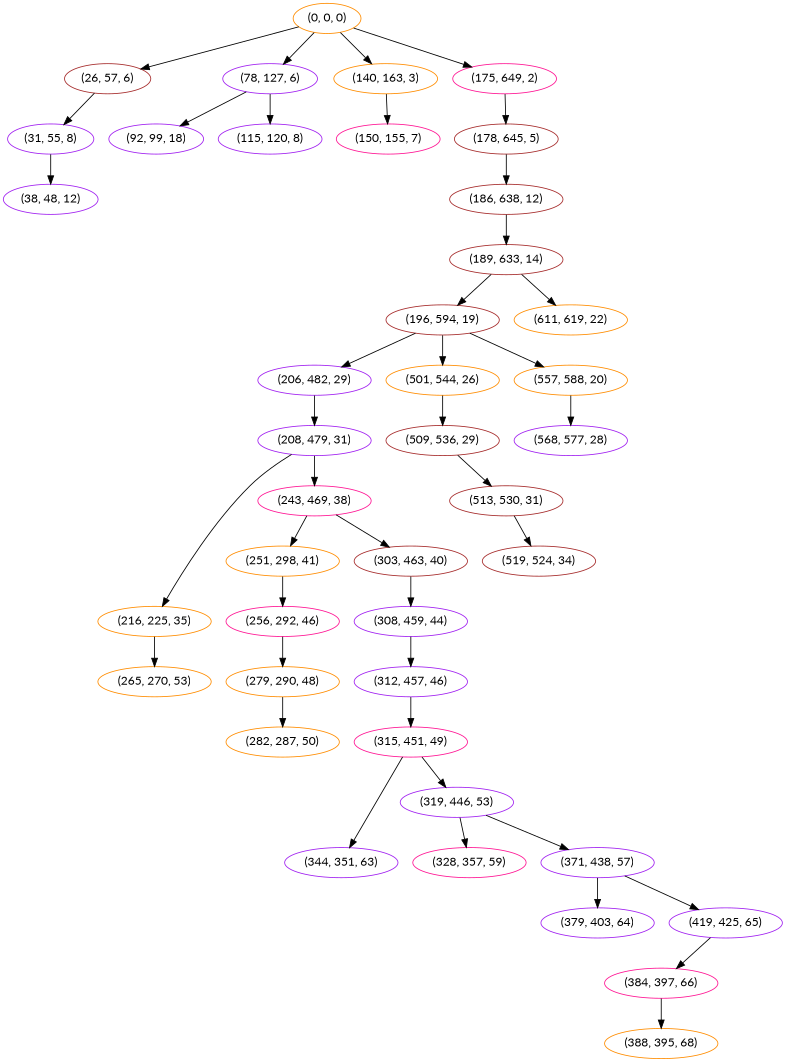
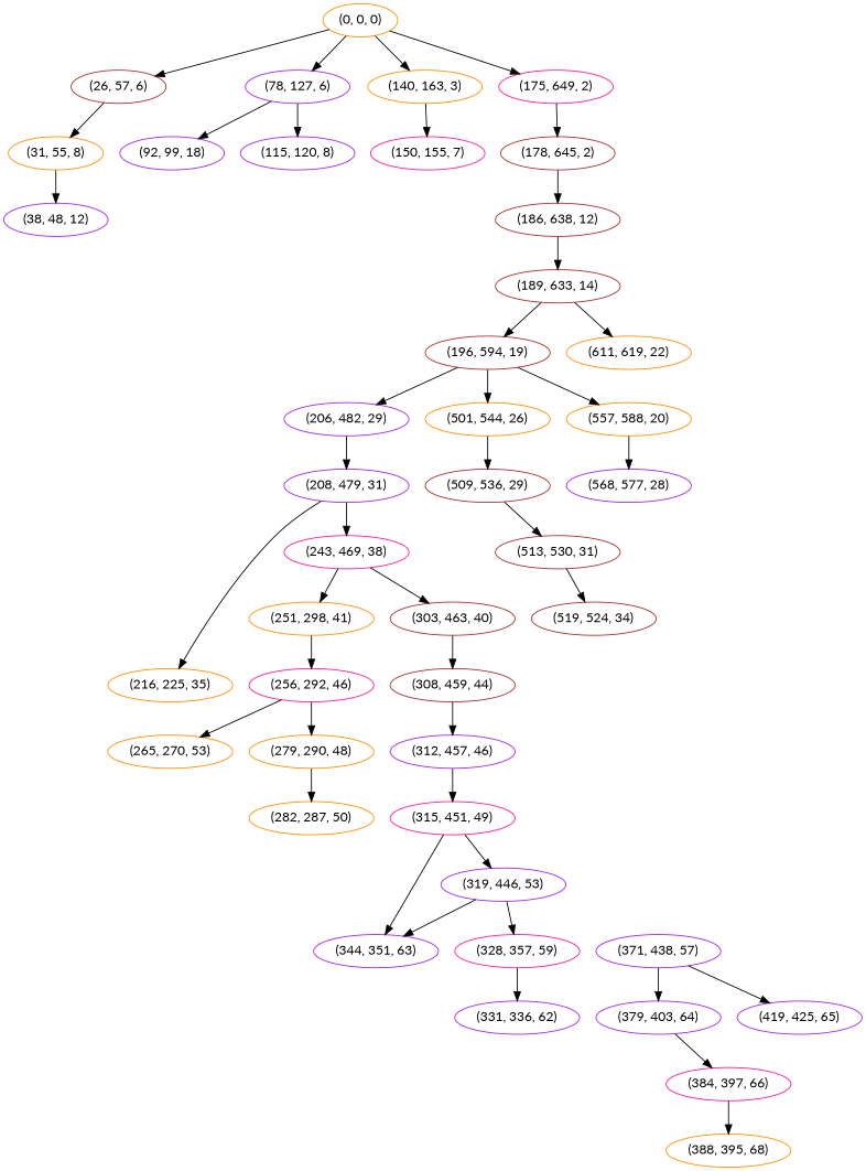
  digraph {
    fontname=Lato
    node [color=purple fontname=Lato]
    edge [fontname=Lato]
    "(0, 0, 0)" [color=darkorange]
    "(26, 57, 6)" [color=brown]
    "(78, 127, 6)"
    "(140, 163, 3)" [color=darkorange]
    "(175, 649, 2)" [color=deeppink]
-   "(31, 55, 8)"
+   "(31, 55, 8)" [color=darkorange]
    "(92, 99, 18)"
    "(115, 120, 8)"
    "(150, 155, 7)" [color=deeppink]
-   "(178, 645, 5)" [color=brown]
+   "(178, 645, 5)" [color=brown label="(178, 645, 2)"]
    "(38, 48, 12)"
    "(186, 638, 12)" [color=brown]
    "(189, 633, 14)" [color=brown]
    "(196, 594, 19)" [color=brown]
    "(611, 619, 22)" [color=darkorange]
    "(206, 482, 29)"
    "(501, 544, 26)" [color=darkorange]
    "(557, 588, 20)" [color=darkorange]
    "(208, 479, 31)"
    "(509, 536, 29)" [color=brown]
    "(568, 577, 28)"
    "(216, 225, 35)" [color=darkorange]
    "(243, 469, 38)" [color=deeppink]
    "(251, 298, 41)" [color=darkorange]
    "(303, 463, 40)" [color=brown]
    "(256, 292, 46)" [color=deeppink]
-   "(308, 459, 44)"
+   "(308, 459, 44)" [color=brown]
    "(265, 270, 53)" [color=darkorange]
    "(279, 290, 48)" [color=darkorange]
    "(282, 287, 50)" [color=darkorange]
    "(312, 457, 46)"
    "(315, 451, 49)" [color=deeppink]
    "(319, 446, 53)"
    "(344, 351, 63)"
    "(328, 357, 59)" [color=deeppink]
    "(371, 438, 57)"
+   "(331, 336, 62)"
    "(379, 403, 64)"
    "(419, 425, 65)"
    "(384, 397, 66)" [color=deeppink]
    "(388, 395, 68)" [color=darkorange]
    "(513, 530, 31)" [color=brown]
    "(519, 524, 34)" [color=brown]
    "(0, 0, 0)" -> "(26, 57, 6)"
    "(0, 0, 0)" -> "(78, 127, 6)"
    "(0, 0, 0)" -> "(140, 163, 3)"
    "(0, 0, 0)" -> "(175, 649, 2)"
    "(26, 57, 6)" -> "(31, 55, 8)"
    "(78, 127, 6)" -> "(92, 99, 18)"
    "(78, 127, 6)" -> "(115, 120, 8)"
    "(140, 163, 3)" -> "(150, 155, 7)"
    "(175, 649, 2)" -> "(178, 645, 5)"
    "(31, 55, 8)" -> "(38, 48, 12)"
    "(178, 645, 5)" -> "(186, 638, 12)"
    "(186, 638, 12)" -> "(189, 633, 14)"
    "(189, 633, 14)" -> "(196, 594, 19)"
    "(189, 633, 14)" -> "(611, 619, 22)"
    "(196, 594, 19)" -> "(206, 482, 29)"
    "(196, 594, 19)" -> "(501, 544, 26)"
    "(196, 594, 19)" -> "(557, 588, 20)"
    "(206, 482, 29)" -> "(208, 479, 31)"
    "(501, 544, 26)" -> "(509, 536, 29)"
    "(557, 588, 20)" -> "(568, 577, 28)"
    "(208, 479, 31)" -> "(216, 225, 35)"
    "(208, 479, 31)" -> "(243, 469, 38)"
    "(509, 536, 29)" -> "(513, 530, 31)"
    "(243, 469, 38)" -> "(251, 298, 41)"
    "(243, 469, 38)" -> "(303, 463, 40)"
    "(251, 298, 41)" -> "(256, 292, 46)"
    "(303, 463, 40)" -> "(308, 459, 44)"
-   "(216, 225, 35)" -> "(265, 270, 53)"
+   "(256, 292, 46)" -> "(265, 270, 53)"
    "(256, 292, 46)" -> "(279, 290, 48)"
    "(308, 459, 44)" -> "(312, 457, 46)"
    "(279, 290, 48)" -> "(282, 287, 50)"
    "(312, 457, 46)" -> "(315, 451, 49)"
    "(315, 451, 49)" -> "(319, 446, 53)"
    "(315, 451, 49)" -> "(344, 351, 63)"
    "(319, 446, 53)" -> "(328, 357, 59)"
-   "(319, 446, 53)" -> "(371, 438, 57)"
+   "(319, 446, 53)" -> "(344, 351, 63)"
+   "(328, 357, 59)" -> "(331, 336, 62)"
    "(371, 438, 57)" -> "(379, 403, 64)"
    "(371, 438, 57)" -> "(419, 425, 65)"
-   "(419, 425, 65)" -> "(384, 397, 66)"
+   "(379, 403, 64)" -> "(384, 397, 66)"
    "(384, 397, 66)" -> "(388, 395, 68)"
    "(513, 530, 31)" -> "(519, 524, 34)"
  }
